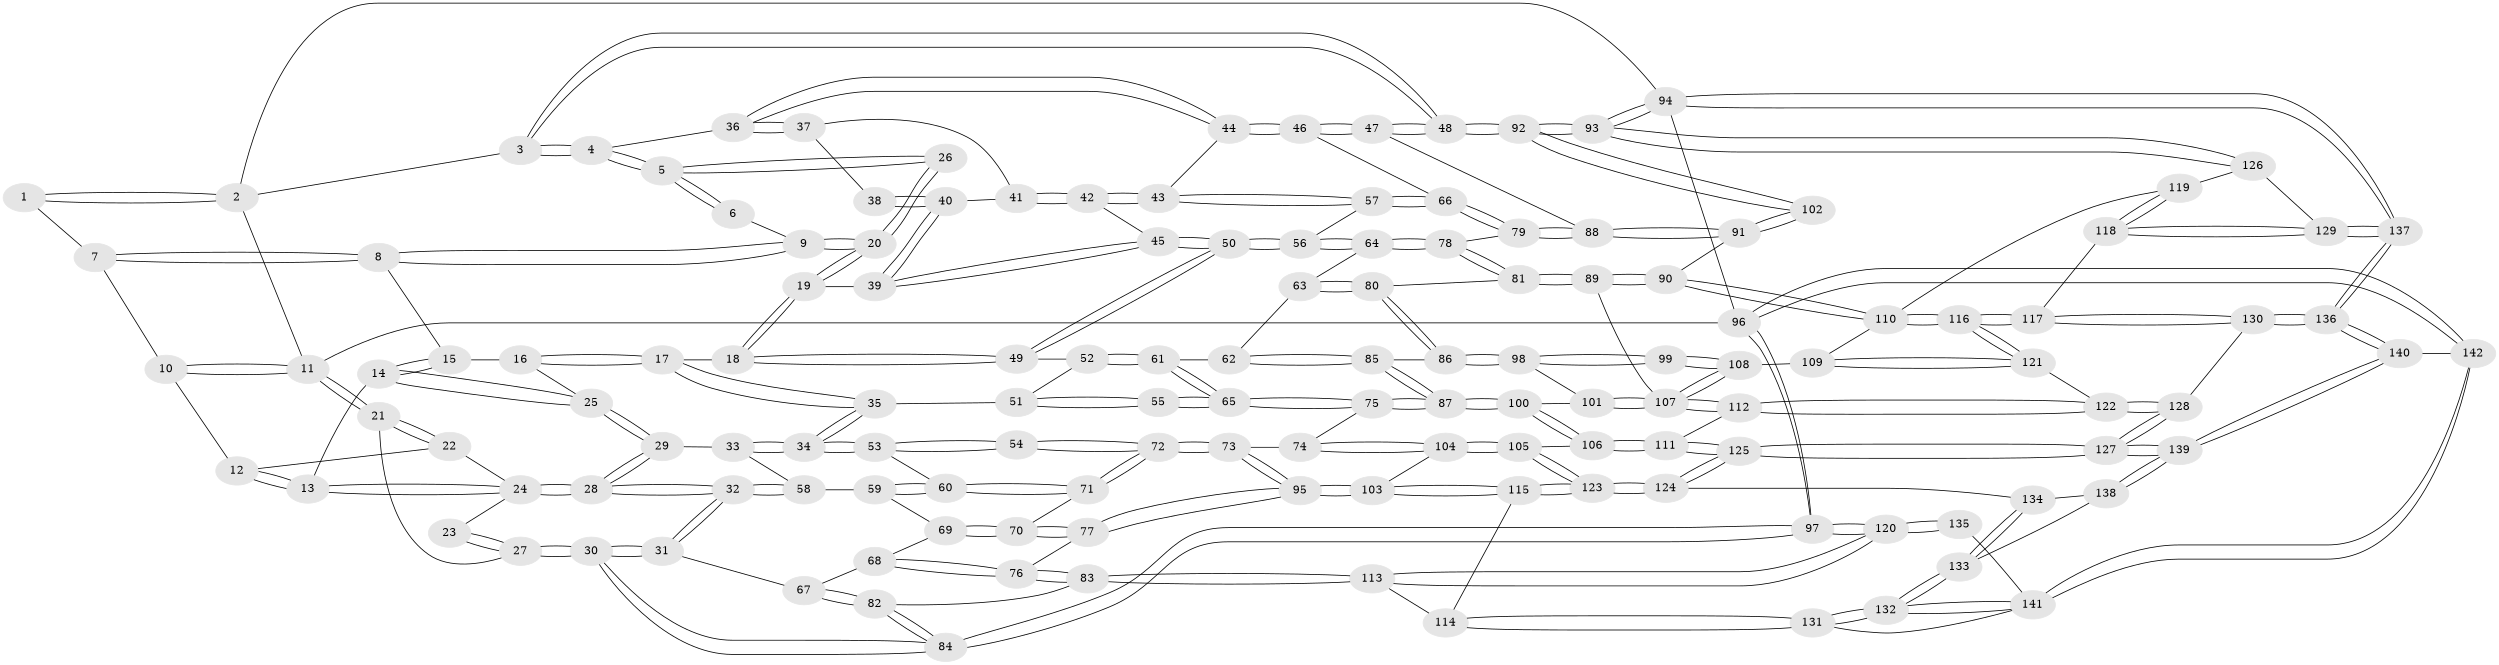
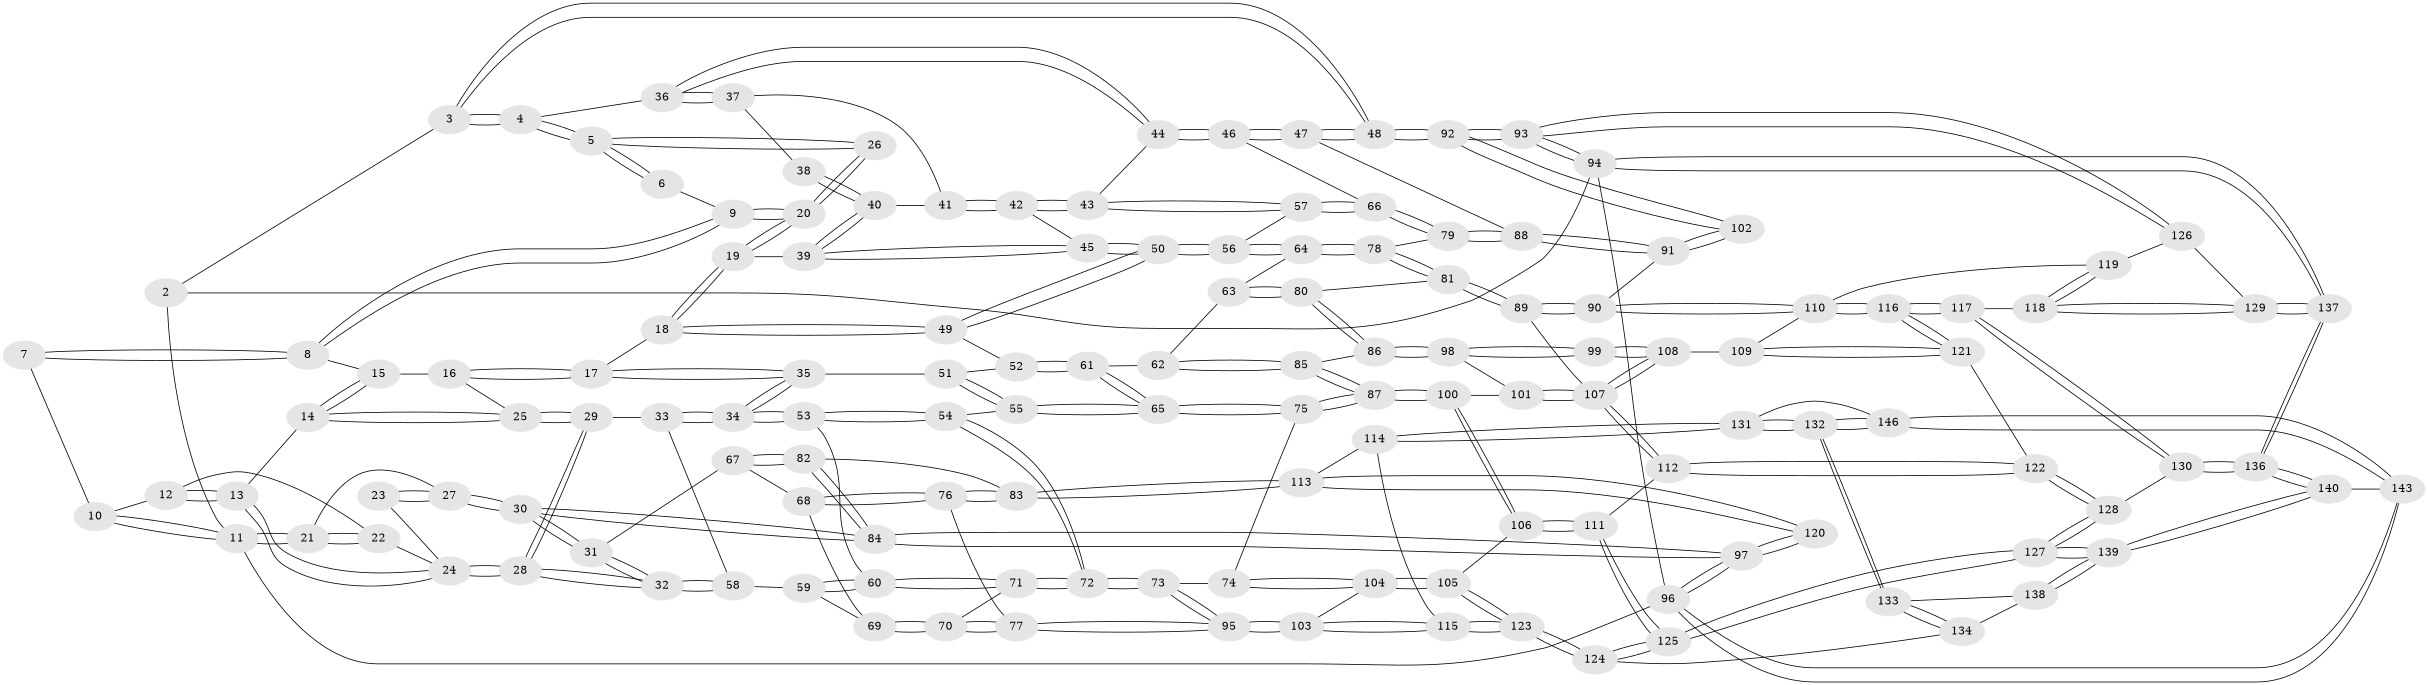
  graph {
    rankdir=LR
    node [color=gray90 style=filled]
-   1
    2
    7
    3
    11
    94
    8
    10
    4
    48
    21
    96
    137
    5
    36
    92
    6
    26
    37
    44
    9
    20
    15
    12
    16
    13
    22
    27
    97
-   142
+   142 [label=143]
    14
    24
    25
    28
    29
    17
    18
    35
    19
    49
    51
    39
    50
    52
    40
    45
    30
    23
    32
    33
    31
    84
    58
    34
    67
    68
    82
    59
    53
    54
    60
    55
    38
    41
    46
    42
    43
    57
    66
    47
    56
    88
    79
    91
    102
    93
    61
    64
    65
    62
    72
    71
    73
    75
    78
    69
    70
    63
    85
    80
    87
    86
    81
    76
    83
    77
    95
    74
    104
    103
    105
    100
    113
    89
    98
    90
    107
    120
    114
    99
    101
    106
    110
    108
    119
    116
    126
    129
    115
-   135
    109
    111
    112
    123
    124
    125
    122
    121
    117
    127
    128
    131
    132
-   141
+   141 [label=146]
    118
    130
    136
    134
    138
    139
    140
    133
-   1 -- 2
-   1 -- 2
-   1 -- 7
    2 -- 3
    2 -- 11
    2 -- 94
    7 -- 8
    7 -- 8
    7 -- 10
    3 -- 4
    3 -- 4
    3 -- 48
    3 -- 48
    11 -- 21
    11 -- 21
    11 -- 96
    94 -- 96
    94 -- 137
    94 -- 137
    8 -- 9
    8 -- 9
    8 -- 15
    10 -- 11
    10 -- 11
    10 -- 12
    4 -- 5
    4 -- 5
    4 -- 36
    48 -- 92
    48 -- 92
    21 -- 22
    21 -- 22
    21 -- 27
    96 -- 97
    96 -- 97
    96 -- 142
    96 -- 142
    5 -- 6
    5 -- 6
    5 -- 26
    5 -- 26
    36 -- 37
    36 -- 37
    36 -- 44
    36 -- 44
    92 -- 102
    92 -- 102
    92 -- 93
    92 -- 93
    6 -- 9
    37 -- 38
    37 -- 41
    44 -- 46
    44 -- 46
    9 -- 20
    9 -- 20
    20 -- 26
    20 -- 26
    15 -- 16
    12 -- 13
    12 -- 13
    12 -- 22
    16 -- 25
    16 -- 17
    16 -- 17
    13 -- 14
    13 -- 24
    13 -- 24
    22 -- 24
    27 -- 30
    27 -- 30
    97 -- 120
    97 -- 120
    14 -- 15
    14 -- 15
    14 -- 25
    14 -- 25
    24 -- 28
    24 -- 28
    25 -- 29
    25 -- 29
    28 -- 29
    28 -- 29
    28 -- 32
    28 -- 32
    29 -- 33
    17 -- 18
    17 -- 35
    17 -- 35
    18 -- 19
    18 -- 19
    18 -- 49
    18 -- 49
    35 -- 51
    19 -- 20
    19 -- 20
    19 -- 39
    49 -- 50
    49 -- 50
    49 -- 52
    51 -- 52
    51 -- 55
    51 -- 55
    39 -- 40
    39 -- 40
    39 -- 45
    39 -- 45
    50 -- 56
    50 -- 56
    52 -- 61
    52 -- 61
    40 -- 41
    45 -- 50
    45 -- 50
    30 -- 31
    30 -- 31
    30 -- 84
    30 -- 84
    23 -- 27
    23 -- 27
    23 -- 24
    32 -- 58
    32 -- 58
    33 -- 58
    33 -- 34
    33 -- 34
    31 -- 32
    31 -- 32
    31 -- 67
    84 -- 97
    84 -- 97
    58 -- 59
    34 -- 35
    34 -- 35
    34 -- 53
    34 -- 53
    67 -- 68
    67 -- 82
    67 -- 82
    68 -- 69
    68 -- 76
    68 -- 76
    82 -- 84
    82 -- 84
    82 -- 83
    59 -- 60
    59 -- 60
    59 -- 69
    53 -- 54
    53 -- 54
    53 -- 60
+   54 -- 55
    54 -- 72
    54 -- 72
    60 -- 71
    60 -- 71
    55 -- 65
    55 -- 65
    38 -- 40
    38 -- 40
    41 -- 42
    41 -- 42
    46 -- 66
    46 -- 47
    46 -- 47
    42 -- 45
    42 -- 43
    42 -- 43
    43 -- 44
    43 -- 57
    43 -- 57
    57 -- 66
    57 -- 66
    66 -- 79
    66 -- 79
    47 -- 48
    47 -- 48
    47 -- 88
    56 -- 57
    56 -- 64
    56 -- 64
    88 -- 91
    88 -- 91
    79 -- 88
    79 -- 88
    91 -- 102
    91 -- 102
    93 -- 94
    93 -- 94
    93 -- 126
    93 -- 126
    61 -- 65
    61 -- 65
    61 -- 62
    64 -- 78
    64 -- 78
    65 -- 75
    65 -- 75
    62 -- 63
    62 -- 85
    62 -- 85
    72 -- 73
    72 -- 73
    71 -- 72
    71 -- 72
    73 -- 95
    73 -- 95
    73 -- 74
    75 -- 87
    75 -- 87
    78 -- 79
    78 -- 81
    78 -- 81
    69 -- 70
    69 -- 70
    70 -- 71
    70 -- 77
    70 -- 77
    63 -- 64
    63 -- 80
    63 -- 80
    85 -- 87
    85 -- 87
    85 -- 86
    80 -- 86
    80 -- 86
    80 -- 81
    87 -- 100
    87 -- 100
    86 -- 98
    86 -- 98
    81 -- 89
    81 -- 89
    76 -- 83
    76 -- 83
    76 -- 77
    83 -- 113
    83 -- 113
    77 -- 95
    77 -- 95
    95 -- 103
    95 -- 103
    74 -- 75
    74 -- 104
    74 -- 104
    104 -- 105
    104 -- 105
    103 -- 104
    103 -- 115
    103 -- 115
    105 -- 106
    105 -- 123
    105 -- 123
    100 -- 101
    100 -- 106
    100 -- 106
    113 -- 120
    113 -- 120
    113 -- 114
    89 -- 90
    89 -- 90
    89 -- 107
    98 -- 99
    98 -- 99
    98 -- 101
    90 -- 91
    90 -- 110
    90 -- 110
    107 -- 108
    107 -- 108
    107 -- 112
    107 -- 112
-   120 -- 135
-   120 -- 135
    114 -- 115
    114 -- 131
    114 -- 131
    99 -- 108
    99 -- 108
    101 -- 107
    101 -- 107
    106 -- 111
    106 -- 111
    110 -- 119
    110 -- 116
    110 -- 116
    108 -- 109
    119 -- 126
    116 -- 121
    116 -- 121
    116 -- 117
    116 -- 117
    126 -- 129
    129 -- 137
    129 -- 137
    115 -- 123
    115 -- 123
-   135 -- 141
    109 -- 110
    109 -- 121
    109 -- 121
    111 -- 112
    111 -- 125
    111 -- 125
    112 -- 122
    112 -- 122
    123 -- 124
    123 -- 124
    124 -- 125
    124 -- 125
    124 -- 134
    125 -- 127
    125 -- 127
    122 -- 128
    122 -- 128
    121 -- 122
    117 -- 118
    117 -- 130
    117 -- 130
    127 -- 128
    127 -- 128
    127 -- 139
    127 -- 139
    128 -- 130
    131 -- 132
    131 -- 132
    131 -- 141
    132 -- 141
    132 -- 141
    132 -- 133
    132 -- 133
    141 -- 142
    141 -- 142
    118 -- 119
    118 -- 119
    118 -- 129
    118 -- 129
    130 -- 136
    130 -- 136
    136 -- 137
    136 -- 137
    136 -- 140
    136 -- 140
    134 -- 138
    138 -- 139
    138 -- 139
    139 -- 140
    139 -- 140
    140 -- 142
    133 -- 134
    133 -- 134
    133 -- 138
  }
